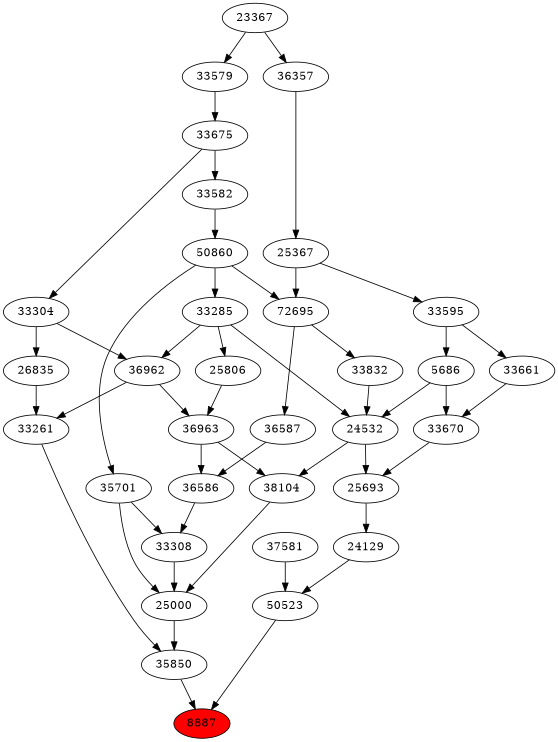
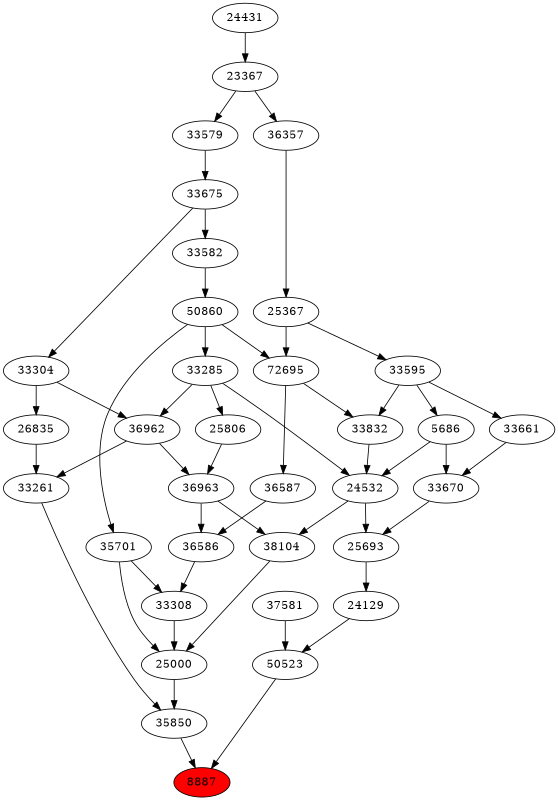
  strict digraph {
    n1 [fillcolor=red label=8887 style=filled]
    n2 [label=35850]
    n3 [label=50523]
    n4 [label=33261]
    n5 [label=37581]
    n6 [label=24129]
    n7 [label=36962]
    n8 [label=36963]
    n9 [label=38104]
    n10 [label=36586]
    n11 [label=26835]
    n12 [label=25000]
    n13 [label=25693]
    n14 [label=33285]
    n15 [label=24532]
    n16 [label=25806]
    n17 [label=33304]
    n18 [label=33308]
    n19 [label=35701]
    n20 [label=33670]
    n21 [label=50860]
    n22 [label=72695]
    n23 [label=33832]
    n24 [label=36587]
    n25 [label=33675]
    n26 [label=33582]
    n27 [label=5686]
    n28 [label=33661]
    n29 [label=33579]
    n30 [label=33595]
    n31 [label=23367]
    n32 [label=36357]
    n33 [label=25367]
+   n34 [label=24431]
    n2 -> n1
    n3 -> n1
    n4 -> n2
    n5 -> n3
    n6 -> n3
    n7 -> n4
    n7 -> n8
    n8 -> n9
    n8 -> n10
    n9 -> n12
    n10 -> n18
    n11 -> n4
    n12 -> n2
    n13 -> n6
    n14 -> n7
    n14 -> n15
    n14 -> n16
    n15 -> n9
    n15 -> n13
    n16 -> n8
    n17 -> n7
    n17 -> n11
    n18 -> n12
    n19 -> n12
    n19 -> n18
    n20 -> n13
    n21 -> n14
    n21 -> n19
    n21 -> n22
    n22 -> n23
    n22 -> n24
    n23 -> n15
    n24 -> n10
    n25 -> n17
    n25 -> n26
    n26 -> n21
    n27 -> n15
    n27 -> n20
    n28 -> n20
    n29 -> n25
+   n30 -> n23
    n30 -> n27
    n30 -> n28
    n31 -> n29
    n31 -> n32
    n32 -> n33
    n33 -> n22
    n33 -> n30
+   n34 -> n31
  }
